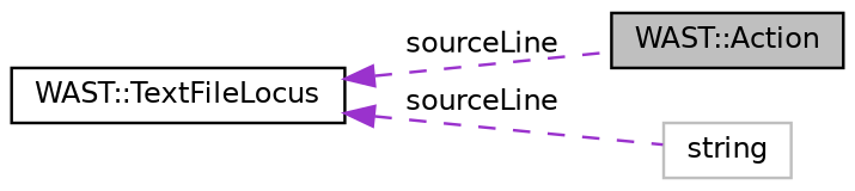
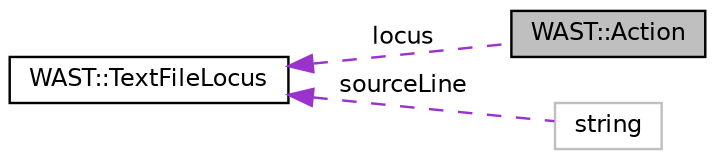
  digraph {
    rankdir=LR
    node [color=black fillcolor=white fontname=Helvetica fontsize=10 shape=record style=filled]
    edge [color=darkorchid3 dir=back fontname=Helvetica fontsize=10 labelfontname=Helvetica labelfontsize=10 style=dashed]
    n1 [fillcolor=grey75 fontcolor=black height=0.2 label="WAST::Action" width=0.4]
    n2 [height=0.2 label="WAST::TextFileLocus" width=0.4]
    n3 [color=grey75 height=0.2 label=string width=0.4]
-   n2 -> n1 [label=" sourceLine"]
+   n2 -> n1 [label=" locus"]
    n2 -> n3 [label=" sourceLine"]
  }
